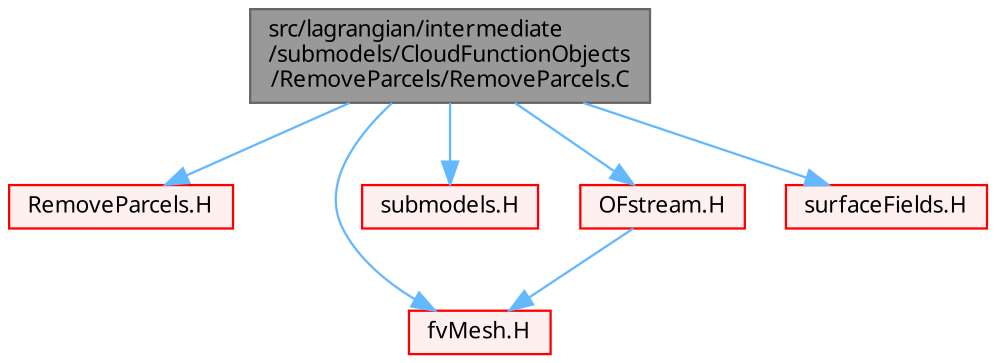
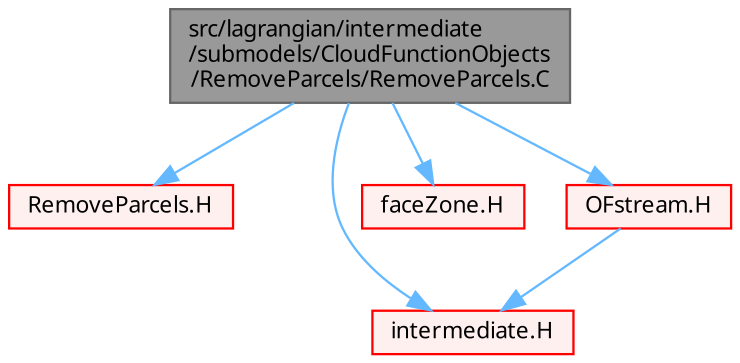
  digraph {
    fontname="Noto Sans"
    node [color=red fillcolor="#FFF0F0" fontname="Noto Sans" fontsize=10 shape=box style=filled]
    edge [color=steelblue1 fontname="Noto Sans" fontsize=10 labelfontname=Helvetica labelfontsize=10 style=solid]
    n1 [color=gray40 fillcolor=grey60 fontcolor=black height=0.2 label="src/lagrangian/intermediate\l/submodels/CloudFunctionObjects\l/RemoveParcels/RemoveParcels.C" width=0.4]
    n2 [height=0.2 label="RemoveParcels.H" width=0.4]
-   n3 [height=0.2 label="fvMesh.H" width=0.4]
-   n4 [height=0.2 label="submodels.H" width=0.4]
+   n3 [height=0.2 label="intermediate.H" width=0.4]
+   n4 [height=0.2 label="faceZone.H" width=0.4]
    n5 [height=0.2 label="OFstream.H" width=0.4]
-   n6 [height=0.2 label="surfaceFields.H" width=0.4]
    n1 -> n2
    n1 -> n3
    n1 -> n4
    n1 -> n5
-   n1 -> n6
    n5 -> n3
  }
